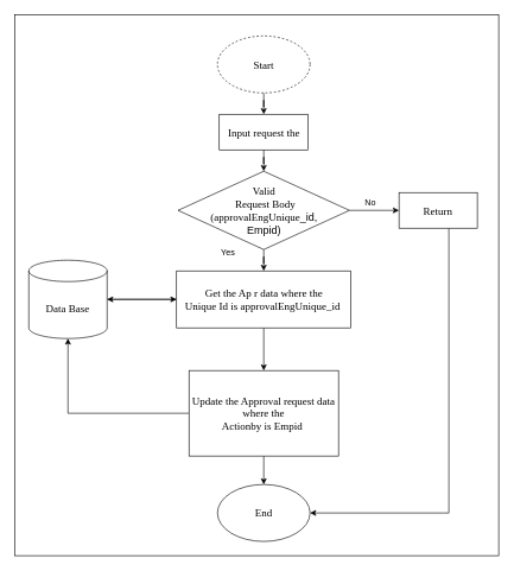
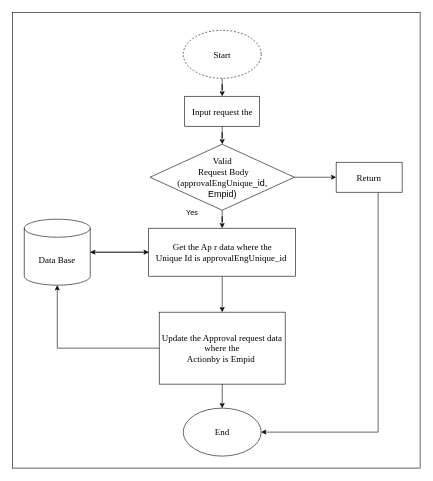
  <mxCell id="0" />
  <mxCell id="1" parent="0" />
  <mxCell id="2" value="" style="rounded=0;whiteSpace=wrap;html=1;" parent="1" vertex="1"><mxGeometry x="20" y="20" width="680" height="760" as="geometry" /></mxCell>
  <mxCell id="3" value="" style="edgeStyle=orthogonalEdgeStyle;rounded=0;orthogonalLoop=1;jettySize=auto;html=1;" edge="1" parent="1" source="4" target="22"><mxGeometry relative="1" as="geometry" /></mxCell>
  <mxCell id="4" value="&lt;font style=&quot;font-size: 15px;&quot; face=&quot;Times New Roman&quot;&gt;Start&lt;/font&gt;" style="ellipse;whiteSpace=wrap;html=1;align=center;dashed=1;" parent="1" vertex="1"><mxGeometry x="305" width="130" height="80" as="geometry" y="50" /></mxCell>
  <mxCell id="5" value="" style="edgeStyle=orthogonalEdgeStyle;rounded=0;orthogonalLoop=1;jettySize=auto;html=1;entryX=0.5;entryY=0;entryDx=0;entryDy=0;" parent="1" source="16" target="8" edge="1"><mxGeometry relative="1" as="geometry"><mxPoint x="370.1" y="280" as="sourcePoint" /><mxPoint x="370" y="300" as="targetPoint" /></mxGeometry></mxCell>
  <mxCell id="6" value="" style="edgeStyle=orthogonalEdgeStyle;rounded=0;orthogonalLoop=1;jettySize=auto;html=1;" parent="1" source="8" target="11" edge="1"><mxGeometry relative="1" as="geometry" /></mxCell>
  <mxCell id="7" style="edgeStyle=orthogonalEdgeStyle;rounded=0;orthogonalLoop=1;jettySize=auto;html=1;" parent="1" source="8" target="14" edge="1"><mxGeometry relative="1" as="geometry" /></mxCell>
  <mxCell id="8" value="&lt;font style=&quot;font-size: 15px;&quot; face=&quot;Times New Roman&quot;&gt;Get the Ap r data where the&lt;br&gt;&lt;font style=&quot;border-color: var(--border-color); font-size: 15px;&quot;&gt;Unique Id is approvalEngUnique&lt;/font&gt;&lt;span style=&quot;&quot;&gt;_id&amp;nbsp;&lt;/span&gt;&lt;/font&gt;" style="rounded=0;whiteSpace=wrap;html=1;" parent="1" vertex="1"><mxGeometry x="247.5" y="380" width="245" height="80" as="geometry" /></mxCell>
  <mxCell id="9" value="&lt;font face=&quot;Times New Roman&quot;&gt;&lt;span style=&quot;font-size: 15px;&quot;&gt;End&lt;/span&gt;&lt;/font&gt;" style="ellipse;whiteSpace=wrap;html=1;align=center;" parent="1" vertex="1"><mxGeometry x="305" y="680" width="130" height="80" as="geometry" /></mxCell>
  <mxCell id="10" value="" style="edgeStyle=orthogonalEdgeStyle;rounded=0;orthogonalLoop=1;jettySize=auto;html=1;" parent="1" source="11" target="8" edge="1"><mxGeometry relative="1" as="geometry" /></mxCell>
  <mxCell id="11" value="&lt;font face=&quot;Times New Roman&quot; style=&quot;font-size: 15px;&quot;&gt;Data Base&lt;/font&gt;" style="shape=cylinder3;whiteSpace=wrap;html=1;boundedLbl=1;backgroundOutline=1;size=15;" parent="1" vertex="1"><mxGeometry x="40" y="365" width="110" height="110" as="geometry" /></mxCell>
  <mxCell id="12" style="edgeStyle=orthogonalEdgeStyle;rounded=0;orthogonalLoop=1;jettySize=auto;html=1;" parent="1" source="14" target="11" edge="1"><mxGeometry relative="1" as="geometry" /></mxCell>
  <mxCell id="13" style="edgeStyle=orthogonalEdgeStyle;rounded=0;orthogonalLoop=1;jettySize=auto;html=1;entryX=0.5;entryY=0;entryDx=0;entryDy=0;" parent="1" source="14" target="9" edge="1"><mxGeometry relative="1" as="geometry" /></mxCell>
  <mxCell id="14" value="&lt;font style=&quot;font-size: 15px;&quot; face=&quot;Times New Roman&quot;&gt;Update the Approval request data where the&lt;br&gt;&lt;font style=&quot;border-color: var(--border-color); font-size: 15px;&quot;&gt;Actionby is Empid&lt;/font&gt;&lt;span style=&quot;&quot;&gt;&amp;nbsp;&lt;/span&gt;&lt;/font&gt;" style="rounded=0;whiteSpace=wrap;html=1;" parent="1" vertex="1"><mxGeometry x="265" y="520" width="210" height="120" as="geometry" /></mxCell>
  <mxCell id="15" value="" style="edgeStyle=orthogonalEdgeStyle;rounded=0;orthogonalLoop=1;jettySize=auto;html=1;" parent="1" source="16" target="18" edge="1"><mxGeometry relative="1" as="geometry" /></mxCell>
  <mxCell id="16" value="&lt;div style=&quot;border-color: var(--border-color); font-size: 15px;&quot;&gt;&lt;span style=&quot;font-family: &amp;quot;Times New Roman&amp;quot;; background-color: initial;&quot;&gt;Valid&lt;/span&gt;&lt;/div&gt;&lt;div style=&quot;border-color: var(--border-color); font-size: 15px;&quot;&gt;&lt;span style=&quot;font-family: &amp;quot;Times New Roman&amp;quot;; background-color: initial;&quot;&gt;&amp;nbsp;Request Body&lt;/span&gt;&lt;br&gt;&lt;/div&gt;&lt;div style=&quot;border-color: var(--border-color); font-size: 15px;&quot;&gt;&lt;font style=&quot;border-color: var(--border-color);&quot; face=&quot;Times New Roman&quot;&gt;(approvalEngUnique&lt;/font&gt;_id,&lt;/div&gt;&lt;div style=&quot;border-color: var(--border-color); font-size: 15px;&quot;&gt;Empid)&lt;/div&gt;" style="rhombus;whiteSpace=wrap;html=1;direction=west;" parent="1" vertex="1"><mxGeometry x="249.63" y="240" width="240.75" height="110" as="geometry" /></mxCell>
  <mxCell id="17" style="edgeStyle=orthogonalEdgeStyle;rounded=0;orthogonalLoop=1;jettySize=auto;html=1;entryX=1;entryY=0.5;entryDx=0;entryDy=0;" parent="1" source="18" target="9" edge="1"><mxGeometry relative="1" as="geometry"><Array as="points"><mxPoint x="630" y="720" /></Array></mxGeometry></mxCell>
  <mxCell id="18" value="&lt;font face=&quot;Times New Roman&quot;&gt;&lt;span style=&quot;font-size: 15px;&quot;&gt;Return&lt;/span&gt;&lt;/font&gt;" style="rounded=0;whiteSpace=wrap;html=1;" parent="1" vertex="1"><mxGeometry x="560" y="270" width="110" height="50" as="geometry" /></mxCell>
  <mxCell id="19" value="Yes" style="text;html=1;strokeColor=none;fillColor=none;align=center;verticalAlign=middle;whiteSpace=wrap;rounded=0;" parent="1" vertex="1"><mxGeometry x="290" y="340" width="60" height="30" as="geometry" /></mxCell>
- <mxCell id="20" value="No" style="text;html=1;strokeColor=none;fillColor=none;align=center;verticalAlign=middle;whiteSpace=wrap;rounded=0;" parent="1" vertex="1"><mxGeometry x="490.38" y="270" width="60" height="30" as="geometry" /></mxCell>
  <mxCell id="21" value="" style="edgeStyle=orthogonalEdgeStyle;rounded=0;orthogonalLoop=1;jettySize=auto;html=1;" edge="1" parent="1" source="22" target="16"><mxGeometry relative="1" as="geometry" /></mxCell>
  <mxCell id="22" value="&lt;font style=&quot;font-size: 15px;&quot; face=&quot;Times New Roman&quot;&gt;Input request the&lt;/font&gt;" style="rounded=0;whiteSpace=wrap;html=1;" vertex="1" parent="1"><mxGeometry x="307.51" y="160" width="124.99" height="50" as="geometry" /></mxCell>
